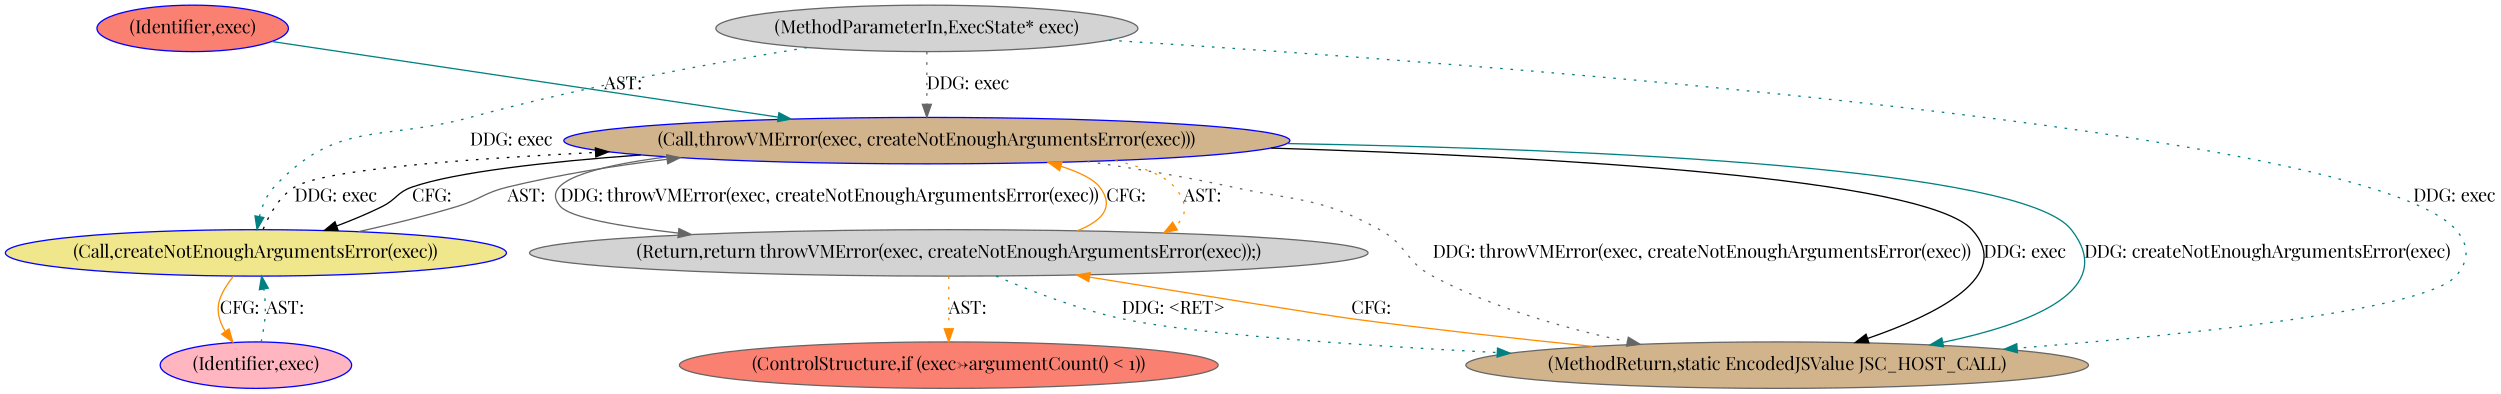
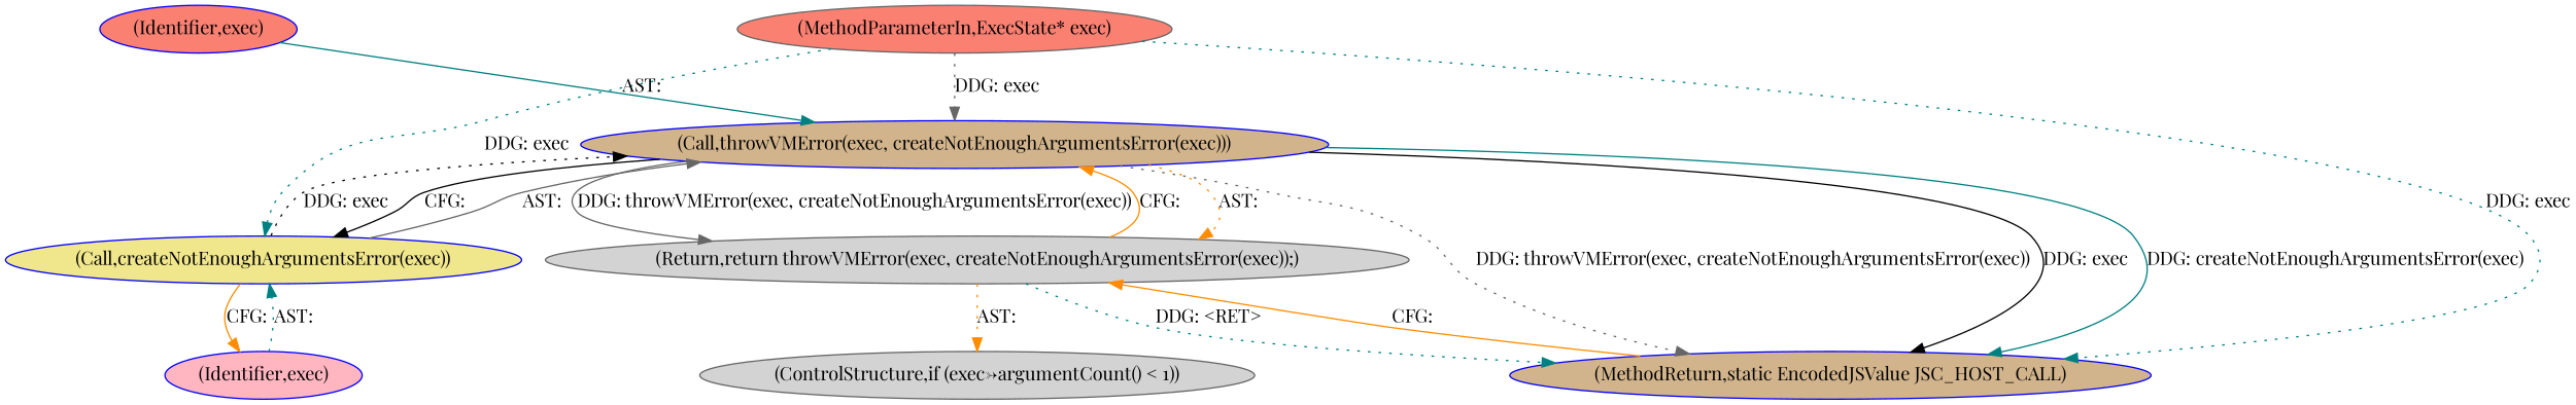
  digraph {
    fontname="Playfair Display"
    node [color=blue fillcolor=tan fontname="Playfair Display" style=filled]
    edge [color=teal fontname="Playfair Display" style=solid]
    n1 [label="(Call,throwVMError(exec, createNotEnoughArgumentsError(exec)))"]
    n2 [fillcolor=khaki label="(Call,createNotEnoughArgumentsError(exec))"]
    n3 [color=gray40 fillcolor=lightgrey label="(Return,return throwVMError(exec, createNotEnoughArgumentsError(exec));)"]
-   n4 [color=gray40 label="(MethodReturn,static EncodedJSValue JSC_HOST_CALL)"]
+   n4 [label="(MethodReturn,static EncodedJSValue JSC_HOST_CALL)"]
    n5 [fillcolor=lightpink label="(Identifier,exec)"]
-   n6 [color=gray40 fillcolor=salmon label="(ControlStructure,if (exec->argumentCount() < 1))"]
-   n7 [color=gray40 fillcolor=lightgrey label="(MethodParameterIn,ExecState* exec)"]
+   n6 [color=gray40 fillcolor=lightgrey label="(ControlStructure,if (exec->argumentCount() < 1))"]
+   n7 [color=gray40 fillcolor=salmon label="(MethodParameterIn,ExecState* exec)"]
    n8 [fillcolor=salmon label="(Identifier,exec)"]
    n1 -> n2 [color=black label="CFG: "]
    n1 -> n3 [color=darkorange label="AST: " style=dotted]
    n1 -> n3 [color=gray40 label="DDG: throwVMError(exec, createNotEnoughArgumentsError(exec))"]
    n1 -> n4 [color=gray40 label="DDG: throwVMError(exec, createNotEnoughArgumentsError(exec))" style=dotted]
    n1 -> n4 [color=black label="DDG: exec"]
    n1 -> n4 [label="DDG: createNotEnoughArgumentsError(exec)"]
    n2 -> n1 [color=gray40 label="AST: "]
    n2 -> n1 [color=black label="DDG: exec" style=dotted]
    n2 -> n5 [color=darkorange label="CFG: "]
    n3 -> n1 [color=darkorange label="CFG: "]
    n3 -> n4 [label="DDG: <RET>" style=dotted]
    n3 -> n6 [color=darkorange label="AST: " style=dotted]
    n4 -> n3 [color=darkorange label="CFG: "]
    n5 -> n2 [label="AST: " style=dotted]
    n7 -> n1 [color=gray40 label="DDG: exec" style=dotted]
    n7 -> n2 [label="DDG: exec" style=dotted]
    n7 -> n4 [label="DDG: exec" style=dotted]
    n8 -> n1 [label="AST: "]
  }
